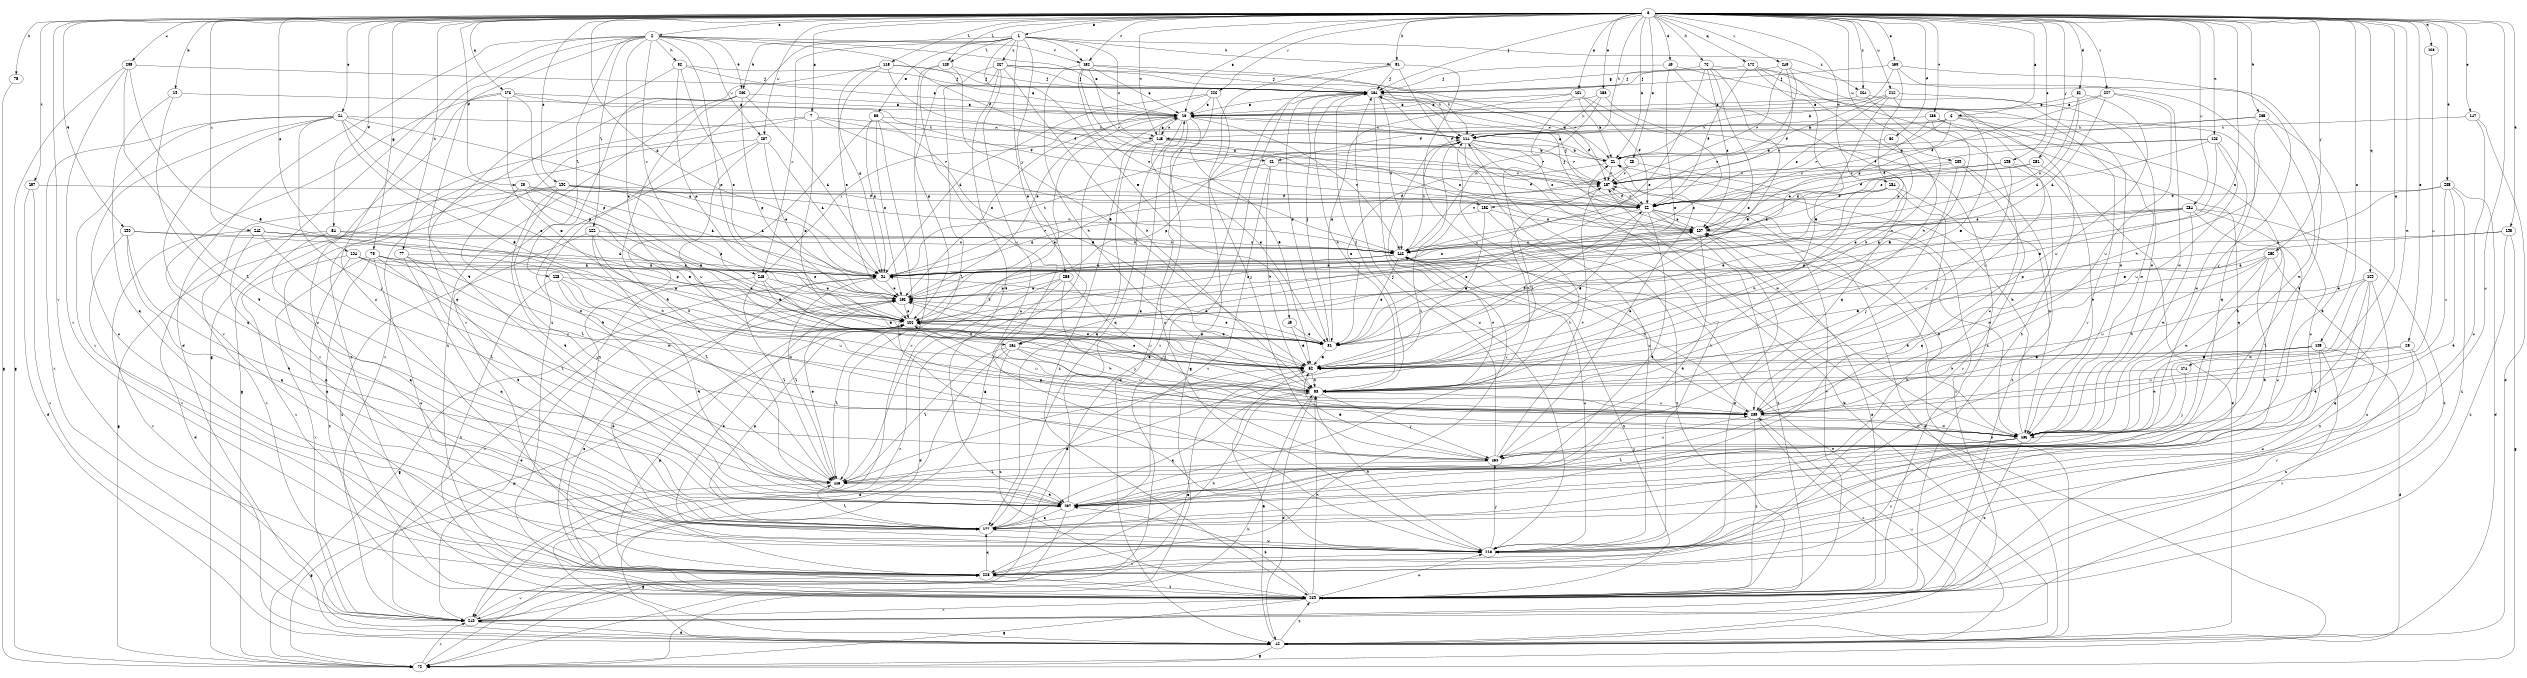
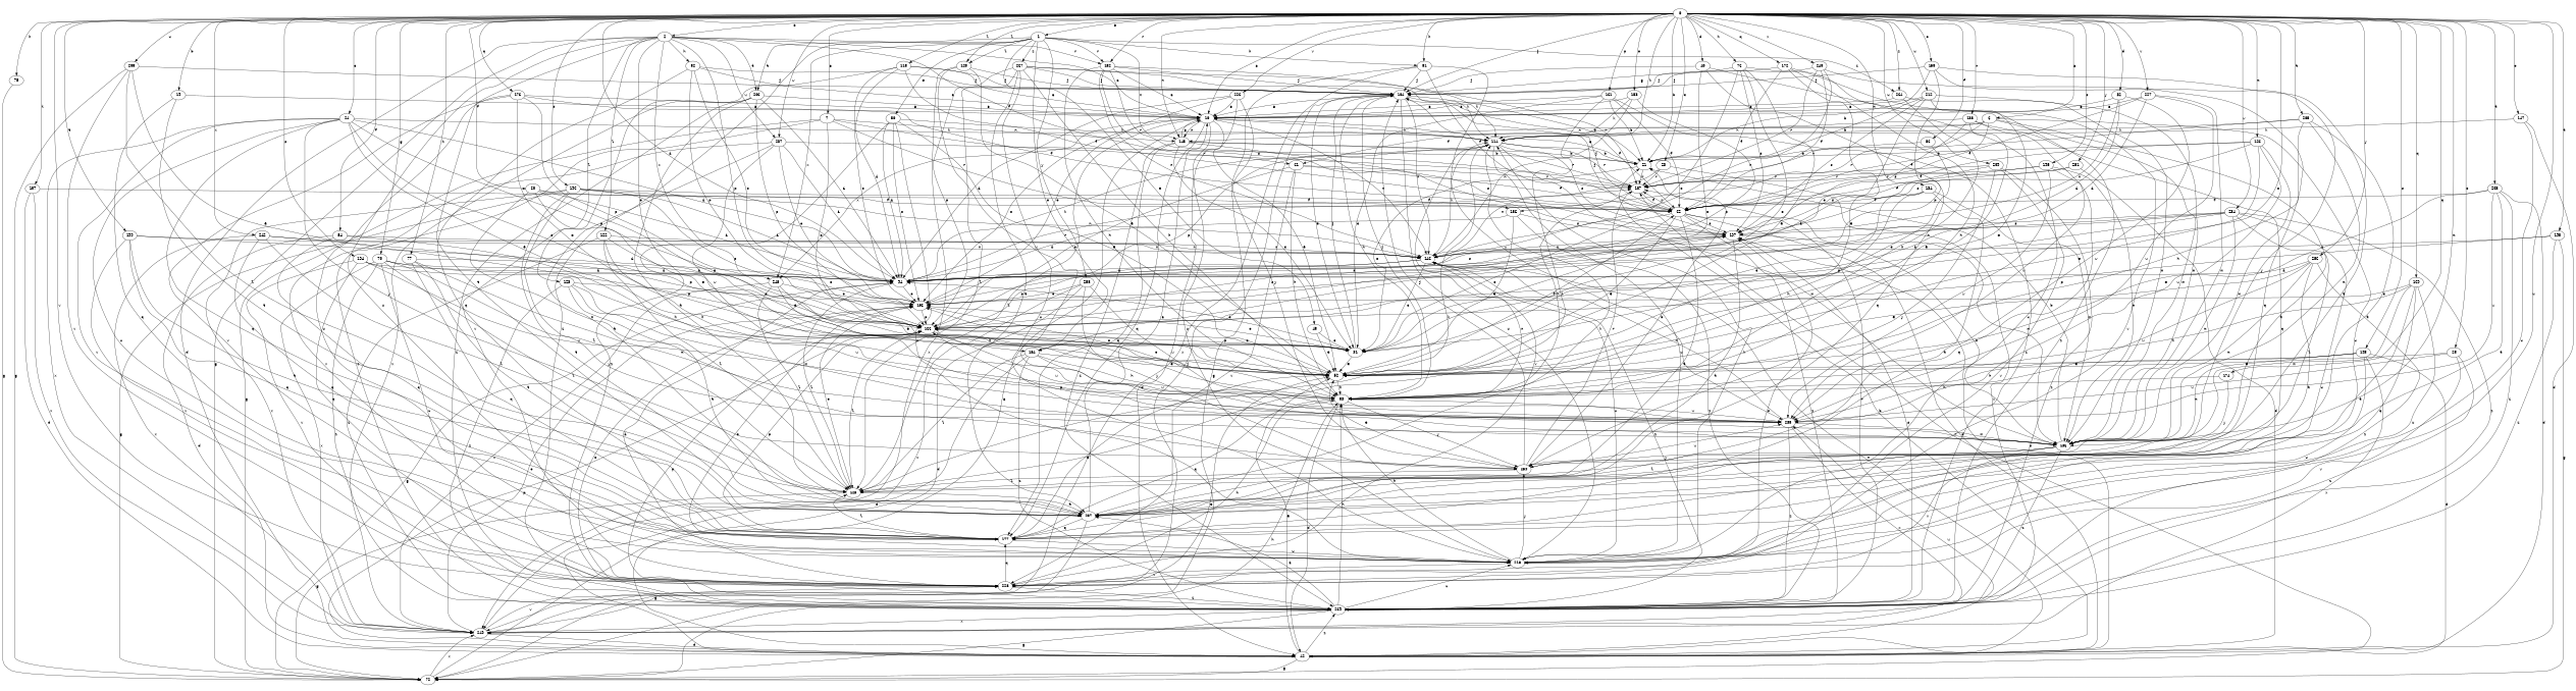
  strict digraph {
    fontname="DejaVu Sans Mono"
    node [fontname="DejaVu Sans Mono"]
    edge [fontname="DejaVu Sans Mono"]
    0
    1
    2
    6
    7
    10
    19
    21
    23
    24
    28
    32
    40
    54
    56
    60
    70
    75
    76
    77
    81
    94
    104
    107
    114
    118
    120
    126
    134
    136
    138
    145
    147
    150
    153
    154
    161
-   168
    169
    172
    174
    176
    182
    193
    194
    195
    196
    198
    199
    203
    205
    208
    209
    212
    218
    226
    227
    228
    234
    237
    240
    242
    251
    256
    264
    48
    50
    206
    248
    258
    267
    269
    42
    61
    72
    82
    122
    123
    166
    207
    62
    186
    31
    187
    52
    125
    146
    156
    177
    249
    259
    238
    83
    197
    0 -> 1 [label=a]
    0 -> 2 [label=a]
    0 -> 6 [label=a]
    0 -> 7 [label=a]
    0 -> 10 [label=a]
    0 -> 19 [label=b]
    0 -> 21 [label=b]
    0 -> 23 [label=c]
    0 -> 24 [label=c]
    0 -> 28 [label=c]
    0 -> 32 [label=d]
    0 -> 40 [label=d]
    0 -> 54 [label=f]
    0 -> 56 [label=f]
    0 -> 60 [label=f]
    0 -> 70 [label=g]
    0 -> 75 [label=h]
    0 -> 76 [label=h]
    0 -> 77 [label=h]
    0 -> 81 [label=h]
    0 -> 94 [label=i]
    0 -> 104 [label=j]
    0 -> 107 [label=k]
    0 -> 114 [label=k]
    0 -> 118 [label=l]
    0 -> 120 [label=l]
    0 -> 126 [label=m]
    0 -> 134 [label=m]
    0 -> 136 [label=m]
    0 -> 138 [label=n]
    0 -> 145 [label=n]
    0 -> 147 [label=o]
    0 -> 150 [label=o]
    0 -> 153 [label=o]
    0 -> 154 [label=o]
    0 -> 161 [label=p]
-   0 -> 168 [label=q]
    0 -> 169 [label=q]
    0 -> 172 [label=q]
    0 -> 174 [label=q]
    0 -> 176 [label=q]
    0 -> 182 [label=r]
    0 -> 193 [label=s]
    0 -> 194 [label=s]
    0 -> 195 [label=s]
    0 -> 196 [label=s]
    0 -> 198 [label=t]
    0 -> 199 [label=t]
    0 -> 203 [label=t]
    0 -> 205 [label=t]
    0 -> 208 [label=u]
    0 -> 209 [label=u]
    0 -> 212 [label=u]
    0 -> 218 [label=u]
    0 -> 226 [label=v]
    0 -> 227 [label=v]
    0 -> 228 [label=v]
    0 -> 234 [label=w]
    0 -> 237 [label=w]
    0 -> 240 [label=x]
    0 -> 242 [label=x]
    0 -> 251 [label=y]
    0 -> 256 [label=y]
    0 -> 264 [label=z]
    1 -> 81 [label=h]
    1 -> 120 [label=l]
    1 -> 145 [label=n]
    1 -> 154 [label=o]
    1 -> 182 [label=r]
    1 -> 264 [label=z]
    1 -> 48 [label=e]
    1 -> 50 [label=e]
    1 -> 206 [label=t]
    1 -> 248 [label=x]
    1 -> 258 [label=y]
    1 -> 267 [label=z]
    1 -> 269 [label=z]
    2 -> 10 [label=a]
    2 -> 154 [label=o]
    2 -> 182 [label=r]
    2 -> 218 [label=u]
    2 -> 237 [label=w]
    2 -> 206 [label=t]
    2 -> 248 [label=x]
    2 -> 42 [label=d]
    2 -> 61 [label=f]
    2 -> 72 [label=g]
    2 -> 82 [label=h]
    2 -> 122 [label=l]
    2 -> 123 [label=l]
    2 -> 166 [label=p]
    2 -> 207 [label=t]
    6 -> 136 [label=m]
    6 -> 145 [label=n]
    6 -> 218 [label=u]
    6 -> 61 [label=f]
    6 -> 207 [label=t]
    6 -> 62 [label=f]
    6 -> 186 [label=r]
    7 -> 145 [label=n]
    7 -> 269 [label=z]
    7 -> 72 [label=g]
    7 -> 186 [label=r]
    7 -> 31 [label=c]
    7 -> 187 [label=r]
    10 -> 114 [label=k]
    10 -> 145 [label=n]
    10 -> 248 [label=x]
    10 -> 42 [label=d]
    10 -> 52 [label=e]
    10 -> 125 [label=l]
    10 -> 146 [label=n]
    10 -> 156 [label=o]
    10 -> 177 [label=q]
    19 -> 10 [label=a]
    19 -> 207 [label=t]
    19 -> 177 [label=q]
    21 -> 10 [label=a]
    21 -> 31 [label=c]
    21 -> 187 [label=r]
    23 -> 187 [label=r]
    23 -> 146 [label=n]
    23 -> 249 [label=x]
    24 -> 94 [label=i]
    24 -> 114 [label=k]
    24 -> 218 [label=u]
    24 -> 228 [label=v]
    24 -> 166 [label=p]
    24 -> 31 [label=c]
    24 -> 52 [label=e]
    24 -> 177 [label=q]
    24 -> 249 [label=x]
    24 -> 259 [label=y]
    28 -> 228 [label=v]
    28 -> 269 [label=z]
    28 -> 52 [label=e]
    28 -> 238 [label=w]
    32 -> 10 [label=a]
    32 -> 94 [label=i]
    32 -> 146 [label=n]
    32 -> 238 [label=w]
    40 -> 104 [label=j]
    40 -> 269 [label=z]
    40 -> 31 [label=c]
    40 -> 177 [label=q]
    54 -> 42 [label=d]
    54 -> 146 [label=n]
    54 -> 177 [label=q]
    54 -> 83 [label=h]
    56 -> 21 [label=b]
    56 -> 31 [label=c]
    60 -> 94 [label=i]
    60 -> 136 [label=m]
    60 -> 62 [label=f]
    60 -> 31 [label=c]
    60 -> 52 [label=e]
    70 -> 94 [label=i]
    70 -> 218 [label=u]
    70 -> 269 [label=z]
    70 -> 125 [label=l]
    70 -> 156 [label=o]
    70 -> 249 [label=x]
    70 -> 259 [label=y]
    75 -> 72 [label=g]
    76 -> 104 [label=g]
    76 -> 218 [label=u]
    76 -> 31 [label=c]
    76 -> 52 [label=e]
    76 -> 156 [label=o]
    76 -> 197 [label=s]
    77 -> 94 [label=i]
    77 -> 136 [label=m]
    77 -> 207 [label=t]
    77 -> 177 [label=q]
    81 -> 104 [label=j]
    81 -> 72 [label=g]
    81 -> 62 [label=f]
    81 -> 249 [label=x]
    81 -> 238 [label=w]
    94 -> 114 [label=k]
    94 -> 72 [label=g]
    94 -> 187 [label=r]
    94 -> 125 [label=l]
    94 -> 156 [label=o]
    94 -> 197 [label=s]
    104 -> 10 [label=a]
    104 -> 21 [label=b]
    104 -> 218 [label=u]
    104 -> 62 [label=f]
    104 -> 31 [label=c]
    104 -> 146 [label=n]
    104 -> 83 [label=h]
    107 -> 42 [label=d]
    107 -> 62 [label=f]
    107 -> 249 [label=x]
    114 -> 21 [label=b]
    114 -> 136 [label=m]
    114 -> 218 [label=u]
    114 -> 228 [label=v]
    114 -> 166 [label=p]
    114 -> 187 [label=r]
    114 -> 197 [label=s]
    118 -> 10 [label=a]
    118 -> 94 [label=i]
    118 -> 104 [label=j]
    118 -> 228 [label=v]
    118 -> 62 [label=f]
    118 -> 156 [label=o]
    120 -> 104 [label=j]
    120 -> 52 [label=e]
    120 -> 249 [label=x]
    120 -> 238 [label=w]
    126 -> 21 [label=b]
    126 -> 136 [label=m]
    126 -> 62 [label=f]
    126 -> 52 [label=e]
    126 -> 238 [label=w]
    126 -> 197 [label=s]
    134 -> 136 [label=m]
    134 -> 207 [label=t]
    134 -> 62 [label=f]
    134 -> 31 [label=c]
    134 -> 83 [label=h]
    136 -> 21 [label=b]
    136 -> 228 [label=v]
    136 -> 269 [label=z]
    136 -> 166 [label=p]
    136 -> 125 [label=l]
    136 -> 259 [label=y]
    138 -> 114 [label=k]
    138 -> 52 [label=e]
    138 -> 177 [label=q]
    138 -> 238 [label=w]
    138 -> 197 [label=s]
    145 -> 10 [label=a]
    145 -> 21 [label=b]
    145 -> 269 [label=z]
    145 -> 31 [label=c]
    145 -> 187 [label=r]
    145 -> 177 [label=q]
    145 -> 197 [label=s]
    147 -> 114 [label=k]
    147 -> 218 [label=u]
    147 -> 42 [label=d]
    150 -> 21 [label=b]
    150 -> 104 [label=j]
    150 -> 166 [label=p]
    150 -> 207 [label=t]
    150 -> 259 [label=y]
    153 -> 10 [label=a]
    153 -> 114 [label=k]
    153 -> 166 [label=p]
    153 -> 146 [label=n]
    154 -> 269 [label=z]
    154 -> 42 [label=d]
    154 -> 52 [label=e]
    154 -> 125 [label=l]
    154 -> 238 [label=w]
    154 -> 83 [label=h]
    161 -> 10 [label=a]
    161 -> 21 [label=b]
    161 -> 269 [label=z]
    161 -> 62 [label=f]
    161 -> 31 [label=c]
    161 -> 125 [label=l]
-   168 -> 238 [label=w]
    169 -> 136 [label=m]
    169 -> 218 [label=u]
    169 -> 207 [label=t]
    169 -> 156 [label=o]
    169 -> 177 [label=q]
    169 -> 83 [label=h]
    172 -> 104 [label=j]
    172 -> 228 [label=v]
    172 -> 62 [label=f]
    172 -> 52 [label=e]
    172 -> 83 [label=h]
    174 -> 259 [label=y]
    174 -> 83 [label=h]
    176 -> 10 [label=a]
    176 -> 218 [label=u]
    176 -> 228 [label=v]
    176 -> 166 [label=p]
    176 -> 62 [label=f]
    176 -> 52 [label=e]
    182 -> 10 [label=a]
    182 -> 104 [label=j]
    182 -> 114 [label=k]
    182 -> 187 [label=r]
    182 -> 146 [label=n]
    182 -> 83 [label=h]
    182 -> 197 [label=s]
    193 -> 136 [label=m]
    193 -> 218 [label=u]
    193 -> 42 [label=d]
    193 -> 52 [label=e]
    193 -> 249 [label=x]
    193 -> 83 [label=h]
    194 -> 94 [label=i]
    194 -> 228 [label=v]
    194 -> 166 [label=p]
    194 -> 177 [label=q]
    194 -> 238 [label=w]
    195 -> 136 [label=m]
    195 -> 62 [label=f]
    195 -> 187 [label=r]
    195 -> 177 [label=q]
    195 -> 238 [label=w]
    196 -> 94 [label=i]
    196 -> 72 [label=g]
    196 -> 166 [label=p]
    196 -> 207 [label=t]
    196 -> 62 [label=f]
    196 -> 125 [label=l]
    196 -> 146 [label=n]
    196 -> 249 [label=x]
    198 -> 269 [label=z]
    198 -> 72 [label=g]
    198 -> 166 [label=p]
    198 -> 146 [label=n]
    199 -> 94 [label=i]
    199 -> 228 [label=v]
    199 -> 207 [label=t]
    199 -> 146 [label=n]
    199 -> 177 [label=q]
    203 -> 269 [label=z]
    203 -> 42 [label=d]
    203 -> 207 [label=t]
    203 -> 62 [label=f]
    203 -> 52 [label=e]
    203 -> 238 [label=w]
    205 -> 114 [label=k]
    205 -> 136 [label=m]
    205 -> 207 [label=t]
    205 -> 187 [label=r]
    205 -> 83 [label=h]
    208 -> 104 [label=j]
    208 -> 228 [label=v]
    208 -> 72 [label=g]
    208 -> 52 [label=e]
    208 -> 125 [label=l]
    209 -> 94 [label=i]
    209 -> 228 [label=v]
    209 -> 269 [label=z]
    209 -> 187 [label=r]
    209 -> 259 [label=y]
    212 -> 10 [label=a]
    212 -> 21 [label=b]
    212 -> 136 [label=m]
    212 -> 52 [label=e]
    212 -> 156 [label=o]
    212 -> 197 [label=s]
    218 -> 114 [label=k]
    218 -> 228 [label=v]
    218 -> 156 [label=o]
    218 -> 259 [label=y]
    218 -> 83 [label=h]
    226 -> 10 [label=a]
    226 -> 94 [label=i]
    226 -> 218 [label=u]
    226 -> 156 [label=o]
    226 -> 259 [label=y]
    227 -> 10 [label=a]
    227 -> 94 [label=i]
    227 -> 136 [label=m]
    227 -> 62 [label=f]
    227 -> 238 [label=w]
    228 -> 94 [label=i]
    228 -> 269 [label=z]
    228 -> 177 [label=q]
    228 -> 83 [label=h]
    228 -> 197 [label=s]
    234 -> 94 [label=i]
    234 -> 136 [label=m]
    234 -> 218 [label=u]
    234 -> 269 [label=z]
    234 -> 166 [label=p]
    234 -> 125 [label=l]
    234 -> 146 [label=n]
    234 -> 197 [label=s]
+   237 -> 21 [label=b]
    237 -> 94 [label=i]
    237 -> 228 [label=v]
    237 -> 207 [label=t]
    237 -> 156 [label=o]
    237 -> 238 [label=w]
    240 -> 104 [label=j]
    240 -> 62 [label=f]
    240 -> 187 [label=r]
    240 -> 146 [label=n]
    240 -> 177 [label=q]
    242 -> 166 [label=p]
    242 -> 125 [label=l]
    242 -> 146 [label=n]
    242 -> 177 [label=q]
    242 -> 249 [label=x]
    251 -> 42 [label=d]
    251 -> 187 [label=r]
    251 -> 197 [label=s]
    256 -> 94 [label=i]
    256 -> 136 [label=m]
    256 -> 269 [label=z]
    256 -> 207 [label=t]
    256 -> 52 [label=e]
    256 -> 238 [label=w]
    264 -> 10 [label=a]
    264 -> 136 [label=m]
    264 -> 83 [label=h]
    48 -> 31 [label=c]
    48 -> 52 [label=e]
    50 -> 94 [label=i]
    50 -> 114 [label=k]
    50 -> 218 [label=u]
    50 -> 269 [label=z]
    50 -> 52 [label=e]
    50 -> 156 [label=o]
    206 -> 10 [label=a]
    206 -> 94 [label=i]
    206 -> 269 [label=z]
    206 -> 166 [label=p]
    206 -> 207 [label=t]
    206 -> 249 [label=x]
    248 -> 52 [label=e]
    248 -> 125 [label=l]
    248 -> 156 [label=o]
    248 -> 249 [label=x]
    248 -> 83 [label=h]
    258 -> 42 [label=d]
    258 -> 156 [label=o]
    258 -> 249 [label=x]
    258 -> 259 [label=y]
    258 -> 238 [label=w]
    267 -> 104 [label=j]
    267 -> 114 [label=k]
    267 -> 218 [label=u]
    267 -> 166 [label=p]
    267 -> 207 [label=t]
    267 -> 187 [label=r]
    267 -> 125 [label=l]
    267 -> 83 [label=h]
    269 -> 218 [label=u]
    269 -> 72 [label=g]
    269 -> 166 [label=p]
    269 -> 207 [label=t]
    269 -> 187 [label=r]
    269 -> 156 [label=o]
    269 -> 249 [label=x]
    269 -> 83 [label=h]
    269 -> 197 [label=s]
    42 -> 21 [label=b]
    42 -> 269 [label=z]
    42 -> 72 [label=g]
    42 -> 166 [label=p]
    42 -> 52 [label=e]
    42 -> 146 [label=n]
    42 -> 238 [label=w]
    42 -> 197 [label=s]
    61 -> 228 [label=v]
    61 -> 166 [label=p]
    61 -> 62 [label=f]
    61 -> 187 [label=r]
    61 -> 83 [label=h]
    72 -> 10 [label=a]
    72 -> 187 [label=r]
    72 -> 249 [label=x]
    72 -> 83 [label=h]
    82 -> 10 [label=a]
    82 -> 104 [label=j]
    82 -> 166 [label=p]
    82 -> 156 [label=o]
    82 -> 177 [label=q]
    122 -> 269 [label=z]
    122 -> 52 [label=e]
    122 -> 125 [label=l]
    122 -> 146 [label=n]
    122 -> 83 [label=h]
    123 -> 136 [label=m]
    123 -> 269 [label=z]
    123 -> 207 [label=t]
    123 -> 156 [label=o]
    123 -> 238 [label=w]
    166 -> 31 [label=c]
    166 -> 125 [label=l]
    166 -> 238 [label=w]
    166 -> 197 [label=s]
    207 -> 10 [label=a]
    207 -> 114 [label=k]
    207 -> 72 [label=g]
    207 -> 177 [label=q]
    62 -> 104 [label=j]
    62 -> 136 [label=m]
    62 -> 269 [label=z]
    62 -> 42 [label=d]
    62 -> 207 [label=t]
    62 -> 31 [label=c]
    62 -> 187 [label=r]
    62 -> 52 [label=e]
    62 -> 197 [label=s]
    186 -> 94 [label=i]
    186 -> 269 [label=z]
    186 -> 52 [label=e]
    186 -> 197 [label=s]
    31 -> 94 [label=i]
    31 -> 104 [label=j]
    31 -> 166 [label=p]
    31 -> 52 [label=e]
    31 -> 156 [label=o]
    187 -> 62 [label=f]
    187 -> 83 [label=h]
    52 -> 62 [label=f]
    52 -> 156 [label=o]
    52 -> 83 [label=h]
    125 -> 114 [label=k]
    125 -> 72 [label=g]
    125 -> 207 [label=t]
    125 -> 156 [label=o]
    146 -> 94 [label=i]
    146 -> 114 [label=k]
    146 -> 218 [label=u]
    146 -> 269 [label=z]
    146 -> 166 [label=p]
    146 -> 31 [label=c]
    156 -> 166 [label=p]
    156 -> 197 [label=s]
    177 -> 218 [label=u]
    177 -> 166 [label=p]
    177 -> 52 [label=e]
    177 -> 125 [label=l]
    249 -> 104 [label=j]
    249 -> 228 [label=v]
    249 -> 42 [label=d]
    249 -> 52 [label=e]
    249 -> 156 [label=o]
    259 -> 21 [label=b]
    259 -> 104 [label=j]
    259 -> 187 [label=r]
    259 -> 52 [label=e]
    259 -> 125 [label=l]
    259 -> 238 [label=w]
    238 -> 136 [label=m]
    238 -> 269 [label=z]
    238 -> 146 [label=n]
    238 -> 249 [label=x]
    83 -> 104 [label=j]
    83 -> 42 [label=d]
    83 -> 146 [label=n]
    83 -> 156 [label=o]
    83 -> 177 [label=q]
    83 -> 259 [label=y]
    83 -> 238 [label=w]
    197 -> 104 [label=j]
    197 -> 136 [label=m]
    197 -> 207 [label=t]
    197 -> 146 [label=n]
  }
